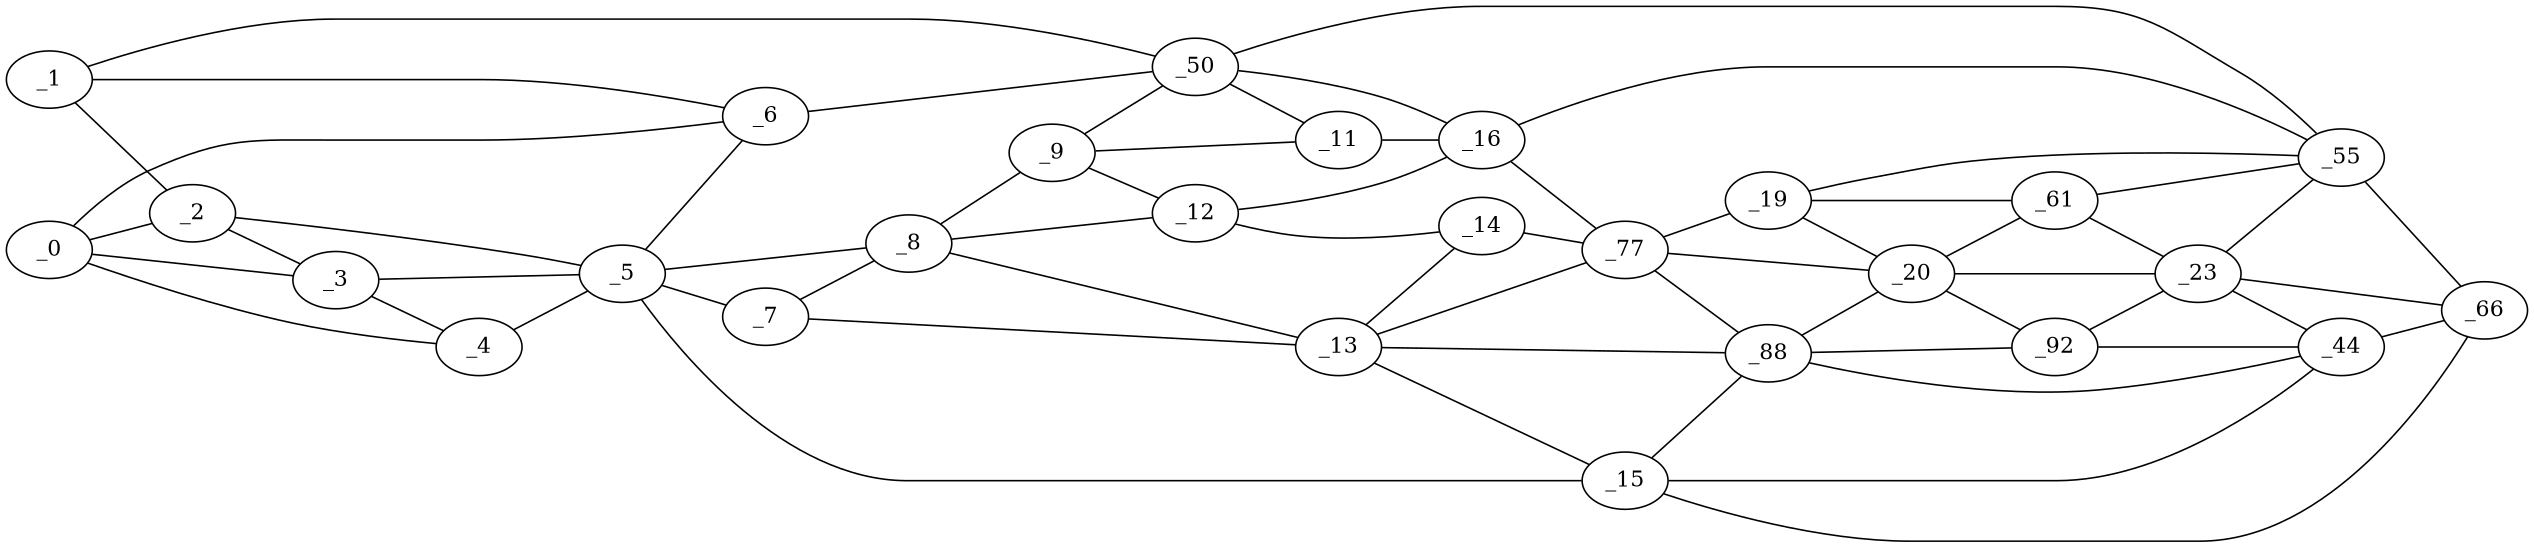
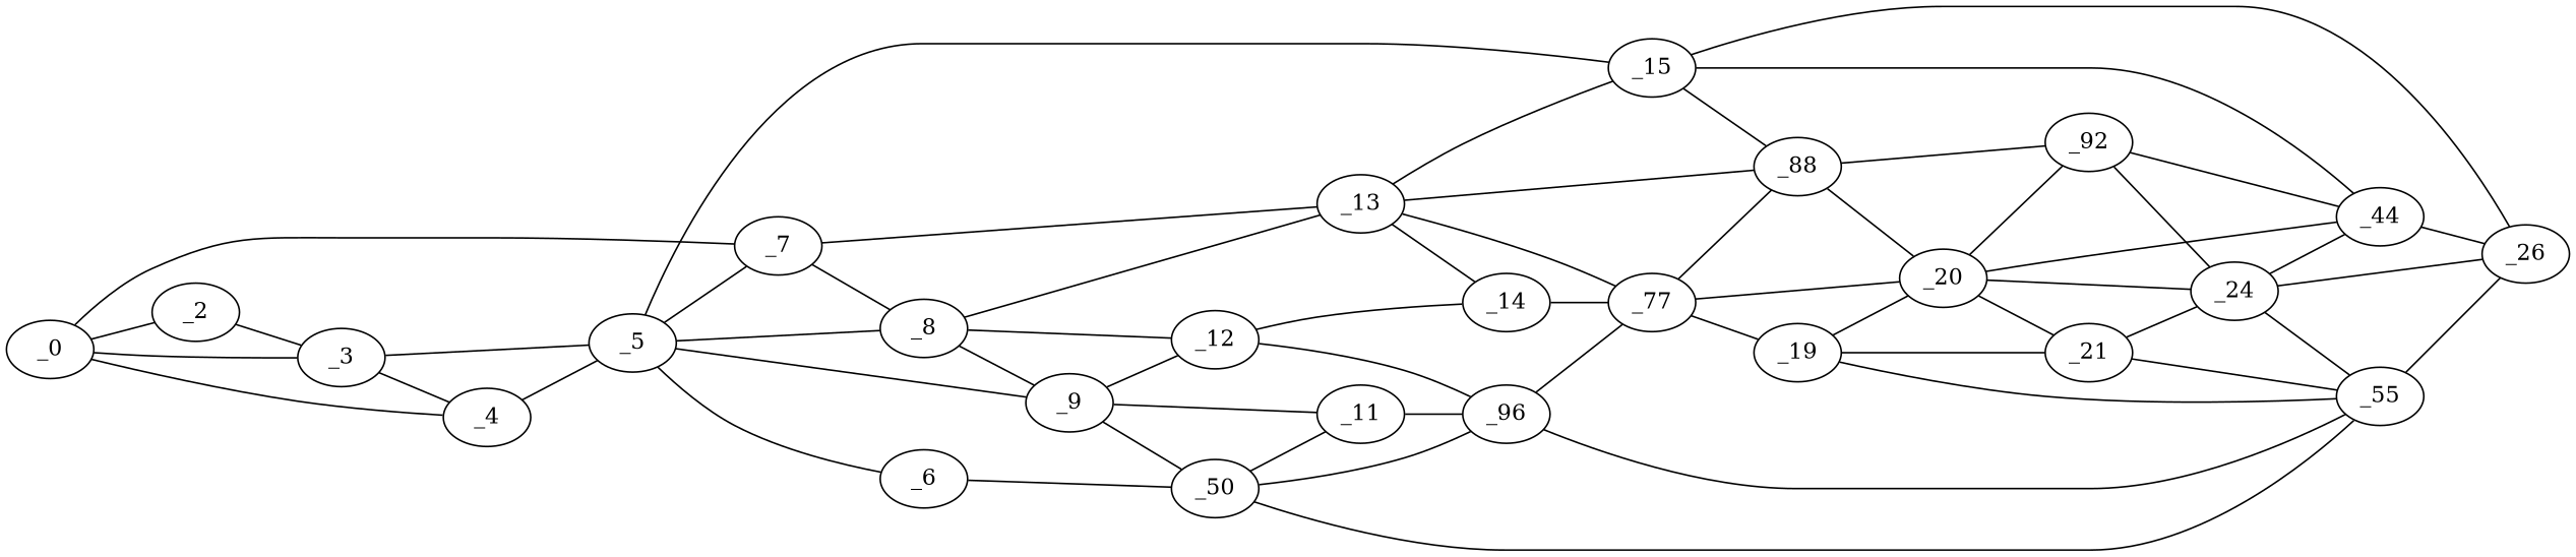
  graph {
    rankdir=LR
    node [x=4 y=63]
    edge [valence=2]
    _0 [y=56]
    _2 [x=16]
    _3 [x=19 y=54]
    _4 [x=30 y=47]
    _7 [x=49 y=39]
-   _1 [y=81]
    _6 [x=43 y=76]
    n8 [label=_50 x=58 y=97]
    _5 [x=37]
    _8 [x=56 y=66]
    _13 [x=72 y=44]
    _11 [x=65 y=91]
-   _16 [x=80 y=87]
+   _16 [x=80 y=87 label=_96]
    n14 [label=_55 x=124 y=69]
    _15 [x=77 y=33]
    _9 [x=58 y=74]
    _12 [x=66 y=75]
    _14 [x=76 y=70]
    n19 [label=_77 x=81 y=66]
    n20 [label=_88 x=85 y=37]
    n21 [label=_44 x=111 y=44]
-   _26 [x=126 y=45 label=_66]
+   _26 [x=126 y=45]
    _19 [x=99 y=65]
    _20 [x=100 y=47]
    n25 [label=_92 x=107 y=45]
-   _21 [x=103 y=62 label=_61]
-   _23 [x=108 y=53]
+   _21 [x=103 y=62]
+   _23 [x=108 y=53 label=_24]
    _0 -- _2 [valence=1]
    _0 -- _3 [valence=1]
    _0 -- _4
-   _0 -- _6 [valence=1]
+   _0 -- _7 [valence=1]
    _2 -- _3
-   _2 -- _5
+   _9 -- _5
    _3 -- _4
    _3 -- _5 [valence=1]
    _4 -- _5
    _7 -- _8
    _7 -- _13 [valence=1]
-   _1 -- _2
-   _1 -- _6 [valence=1]
-   _1 -- n8 [valence=1]
    _6 -- n8 [valence=1]
    n8 -- _11 [valence=1]
    n8 -- _16 [valence=1]
    n8 -- n14 [valence=1]
    _5 -- _7
    _5 -- _6
    _5 -- _8 [valence=1]
    _5 -- _15 [valence=1]
    _8 -- _13 [valence=1]
    _8 -- _9 [valence=1]
    _8 -- _12
    _13 -- _15
    _13 -- _14
    _13 -- n19
    _13 -- n20
    _11 -- _16
    _16 -- n14
    _16 -- n19 [valence=1]
    n14 -- _26 [valence=1]
    _15 -- n20 [valence=1]
    _15 -- n21
    _15 -- _26 [valence=1]
    _9 -- n8
    _9 -- _11
    _9 -- _12
    _12 -- _16
    _12 -- _14
    _14 -- n19 [valence=1]
    n19 -- n20 [valence=1]
    n19 -- _19
    n19 -- _20 [valence=1]
-   n20 -- n21
+   _20 -- n21
    n20 -- _20
    n20 -- n25
    n21 -- _26 [valence=1]
    _19 -- n14
    _19 -- _20
    _19 -- _21
    _20 -- n25
    _20 -- _21 [valence=1]
    _20 -- _23
    n25 -- n21
    n25 -- _23
    _21 -- n14 [valence=1]
    _21 -- _23
    _23 -- n14
    _23 -- n21
    _23 -- _26
  }
